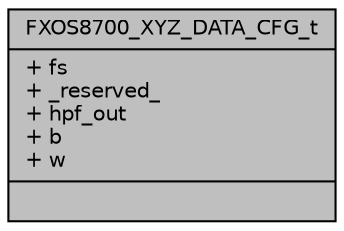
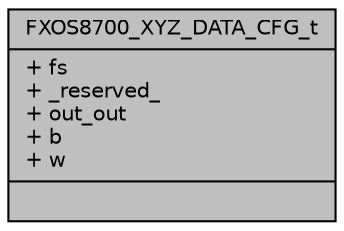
  digraph {
-   n1 [color=black fillcolor=grey75 fontcolor=black fontname=Helvetica fontsize=10 height=0.2 label="{FXOS8700_XYZ_DATA_CFG_t\n|+ fs\l+ _reserved_\l+ hpf_out\l+ b\l+ w\l|}" shape=record style=filled width=0.4]
+   n1 [color=black fillcolor=grey75 fontcolor=black fontname=Helvetica fontsize=10 height=0.2 label="{FXOS8700_XYZ_DATA_CFG_t\n|+ fs\l+ _reserved_\l+ out_out\l+ b\l+ w\l|}" shape=record style=filled width=0.4]
  }
